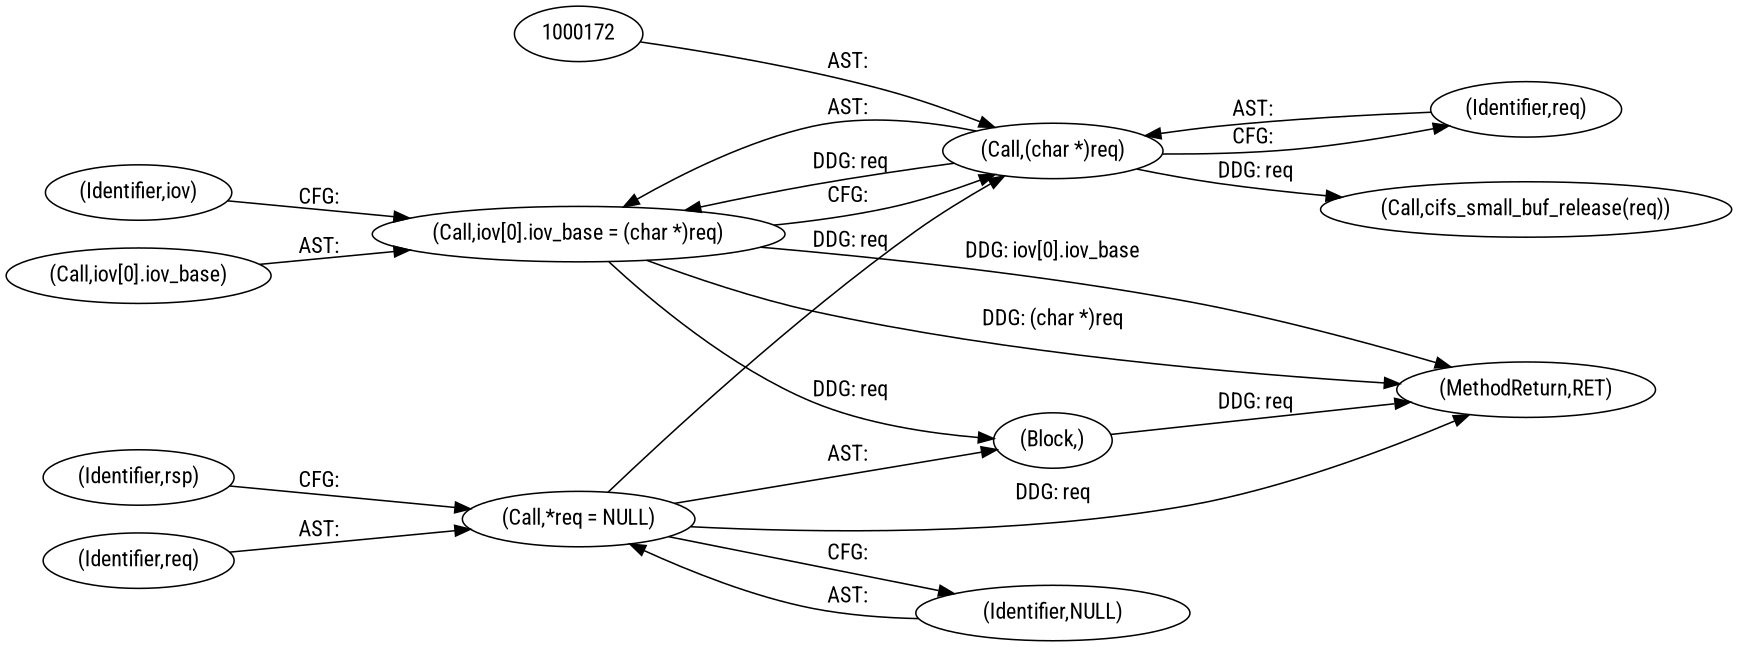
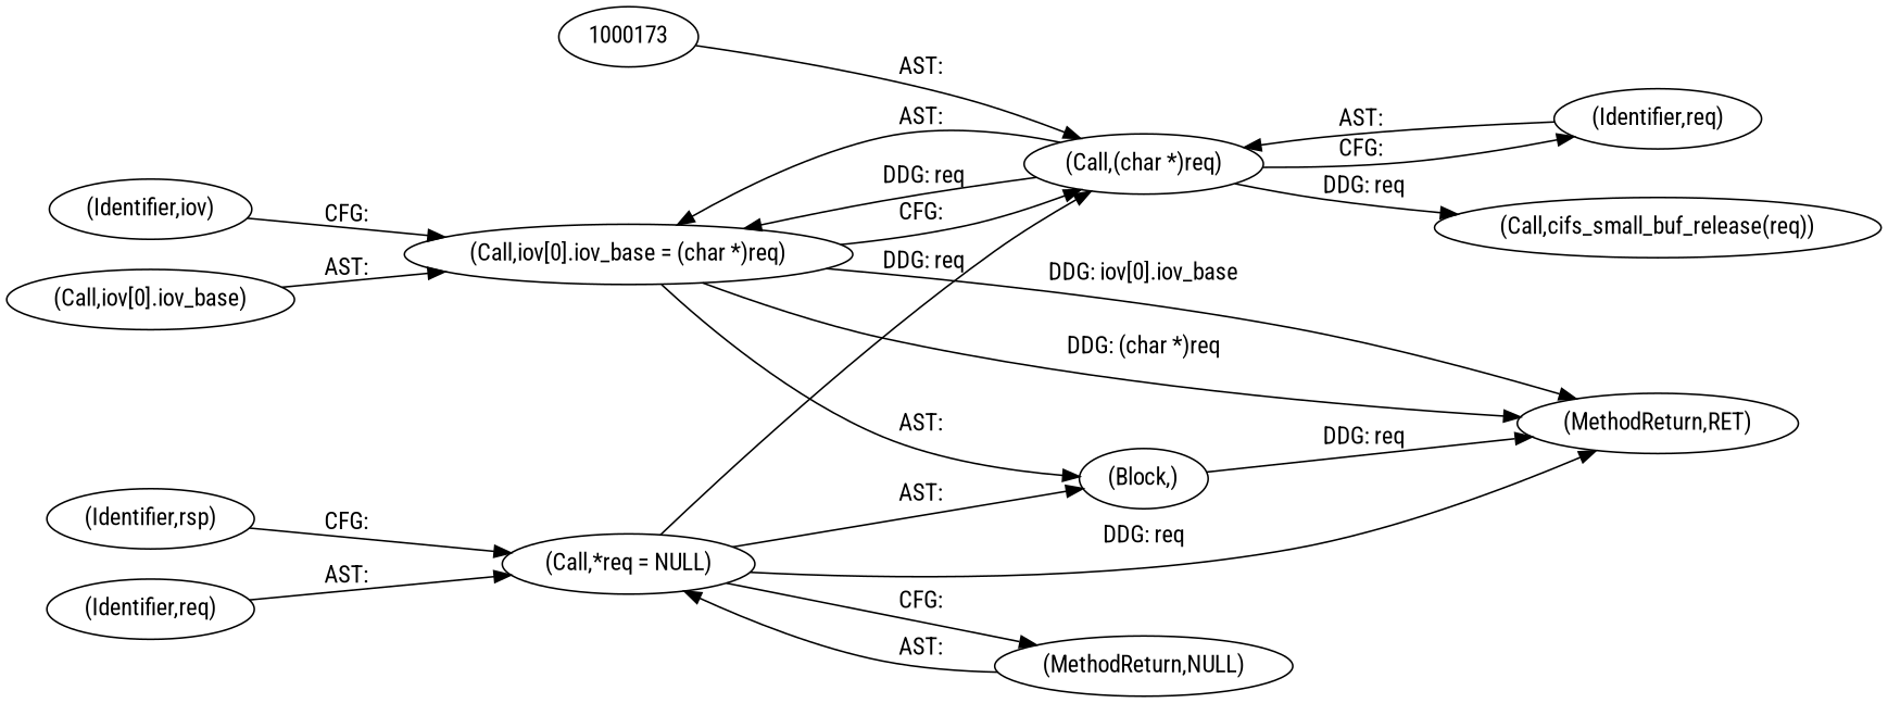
  digraph {
    fontname="Roboto Condensed"
    rankdir=LR
    node [fontname="Roboto Condensed"]
    edge [fontname="Roboto Condensed"]
    n1 [label="(Call,iov[0].iov_base = (char *)req)"]
    n2 [label="(Call,(char *)req)"]
    n3 [label="(Block,)"]
    n4 [label="(MethodReturn,RET)"]
    n5 [label="(Call,cifs_small_buf_release(req))"]
    n6 [label="(Identifier,req)"]
    n7 [label="(Call,*req = NULL)"]
-   n8 [label="(Identifier,NULL)"]
+   n8 [label="(MethodReturn,NULL)"]
    n9 [label="(Identifier,iov)"]
    n10 [label="(Identifier,rsp)"]
    n11 [label="(Call,iov[0].iov_base)"]
    n12 [label="(Identifier,req)"]
-   1000173 [label=1000172]
+   1000173
    n1 -> n2 [label="CFG: "]
-   n1 -> n3 [label="DDG: req"]
+   n1 -> n3 [label="AST: "]
    n1 -> n4 [label="DDG: (char *)req"]
    n1 -> n4 [label="DDG: iov[0].iov_base"]
    n2 -> n1 [label="AST: "]
    n2 -> n1 [label="DDG: req"]
    n2 -> n5 [label="DDG: req"]
    n2 -> n6 [label="CFG: "]
    n3 -> n4 [label="DDG: req"]
    n6 -> n2 [label="AST: "]
    n7 -> n2 [label="DDG: req"]
    n7 -> n3 [label="AST: "]
    n7 -> n4 [label="DDG: req"]
    n7 -> n8 [label="CFG: "]
    n8 -> n7 [label="AST: "]
    n9 -> n1 [label="CFG: "]
    n10 -> n7 [label="CFG: "]
    n11 -> n1 [label="AST: "]
    n12 -> n7 [label="AST: "]
    1000173 -> n2 [label="AST: "]
  }
